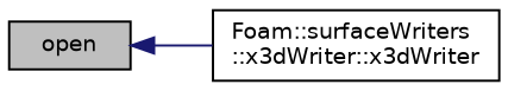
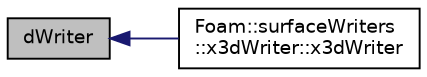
  digraph {
    rankdir=LR
    node [color=black fontname=Helvetica fontsize=10 shape=record]
-   n1 [fillcolor=grey75 fontcolor=black height=0.2 label=open style=filled width=0.4]
+   n1 [fillcolor=grey75 fontcolor=black height=0.2 label=dWriter style=filled width=0.4]
    n2 [height=0.2 label="Foam::surfaceWriters\l::x3dWriter::x3dWriter" width=0.4]
    n1 -> n2 [color=midnightblue dir=back fontname=Helvetica fontsize=10 labelfontname=Helvetica labelfontsize=10 style=solid]
  }
